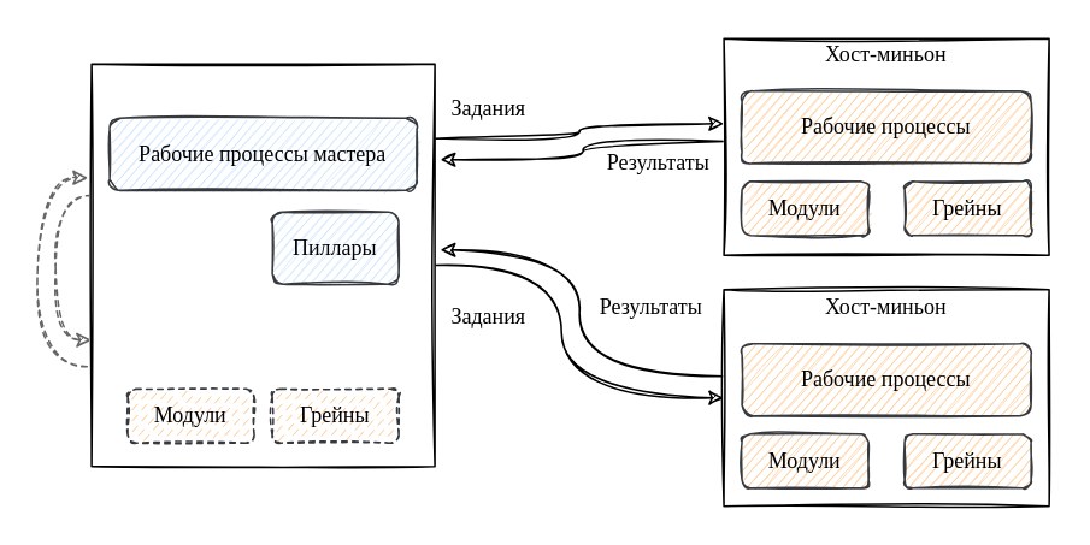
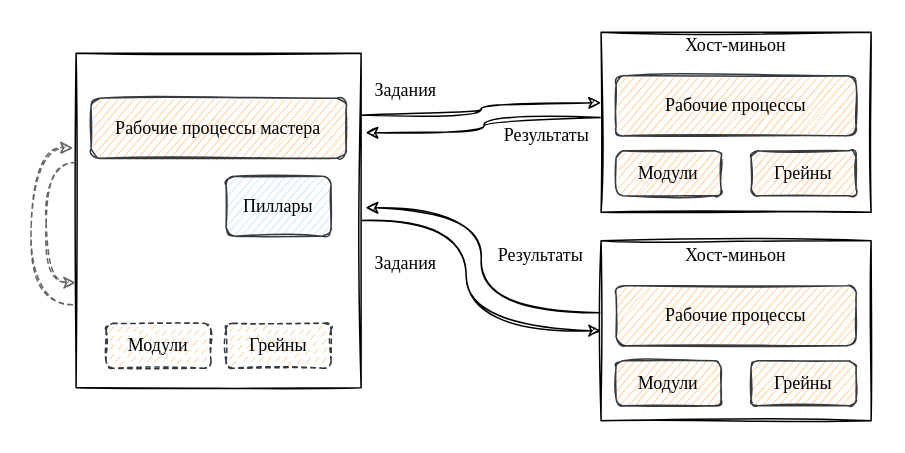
  <mxCell id="0" />
  <mxCell id="1" parent="0" />
  <mxCell id="2" style="edgeStyle=orthogonalEdgeStyle;curved=1;rounded=0;sketch=1;orthogonalLoop=1;jettySize=auto;html=1;fontFamily=Comic Relief;startArrow=none;startFill=0;endArrow=classic;endFill=1;exitX=0.004;exitY=0.474;exitDx=0;exitDy=0;exitPerimeter=0;" parent="1" source="3" edge="1"><mxGeometry relative="1" as="geometry"><mxPoint x="243.06" y="88" as="targetPoint" /></mxGeometry></mxCell>
  <mxCell id="3" value="" style="rounded=0;whiteSpace=wrap;html=1;fontFamily=Comic Relief;sketch=1;fillStyle=solid;" parent="1" vertex="1"><mxGeometry x="400.06" y="21" width="180" height="120" as="geometry" /></mxCell>
  <mxCell id="4" style="edgeStyle=orthogonalEdgeStyle;curved=1;rounded=0;sketch=1;orthogonalLoop=1;jettySize=auto;html=1;fontFamily=Comic Relief;startArrow=none;startFill=0;endArrow=classic;endFill=1;exitX=0.998;exitY=0.185;exitDx=0;exitDy=0;exitPerimeter=0;" parent="1" source="8" edge="1"><mxGeometry relative="1" as="geometry"><mxPoint x="400.06" y="68" as="targetPoint" /></mxGeometry></mxCell>
  <mxCell id="5" style="edgeStyle=orthogonalEdgeStyle;curved=1;rounded=0;sketch=1;orthogonalLoop=1;jettySize=auto;html=1;fontFamily=Comic Relief;startArrow=none;startFill=0;endArrow=classic;endFill=1;exitX=1;exitY=0.5;exitDx=0;exitDy=0;" parent="1" source="8" target="15" edge="1"><mxGeometry relative="1" as="geometry"><mxPoint x="250.06" y="188" as="sourcePoint" /><mxPoint x="390.06" y="248" as="targetPoint" /><Array as="points"><mxPoint x="310.06" y="147" /><mxPoint x="310.06" y="220" /></Array></mxGeometry></mxCell>
  <mxCell id="6" style="edgeStyle=orthogonalEdgeStyle;curved=1;rounded=0;sketch=1;orthogonalLoop=1;jettySize=auto;html=1;fontFamily=Comic Relief;startArrow=none;startFill=0;endArrow=classic;endFill=1;exitX=-0.013;exitY=0.752;exitDx=0;exitDy=0;exitPerimeter=0;dashed=1;fillColor=#f5f5f5;strokeColor=#666666;" parent="1" source="8" edge="1"><mxGeometry relative="1" as="geometry"><mxPoint x="48.06" y="98" as="targetPoint" /><Array as="points"><mxPoint x="20.06" y="203" /><mxPoint x="20.06" y="98" /></Array></mxGeometry></mxCell>
  <mxCell id="7" style="edgeStyle=orthogonalEdgeStyle;curved=1;rounded=0;sketch=1;orthogonalLoop=1;jettySize=auto;html=1;dashed=1;fontFamily=Comic Relief;startArrow=none;startFill=0;endArrow=classic;endFill=1;entryX=0;entryY=0.686;entryDx=0;entryDy=0;entryPerimeter=0;fillColor=#f5f5f5;strokeColor=#666666;" parent="1" target="8" edge="1"><mxGeometry relative="1" as="geometry"><mxPoint x="40.06" y="188" as="targetPoint" /><mxPoint x="50.06" y="108" as="sourcePoint" /><Array as="points"><mxPoint x="30.06" y="108" /><mxPoint x="30.06" y="188" /></Array></mxGeometry></mxCell>
  <mxCell id="8" value="" style="rounded=0;whiteSpace=wrap;html=1;sketch=1;fontFamily=Comic Relief;fillStyle=solid;" parent="1" vertex="1"><mxGeometry x="50.06" y="35" width="190" height="223" as="geometry" /></mxCell>
  <mxCell id="9" value="Рабочие процессы" style="rounded=1;whiteSpace=wrap;html=1;sketch=1;fontFamily=Comic Relief;glass=0;fillColor=#ffcc99;strokeColor=#36393d;" parent="1" vertex="1"><mxGeometry x="410.06" y="50" width="160" height="40" as="geometry" /></mxCell>
  <mxCell id="10" value="Пиллары" style="rounded=1;whiteSpace=wrap;html=1;glass=0;sketch=1;fontFamily=Comic Relief;fillColor=#cce5ff;strokeColor=#36393d;" parent="1" vertex="1"><mxGeometry x="150.06" y="117" width="70" height="40" as="geometry" /></mxCell>
  <mxCell id="11" value="Грейны" style="rounded=1;whiteSpace=wrap;html=1;fontFamily=Comic Relief;sketch=1;fillColor=#ffcc99;strokeColor=#36393d;" parent="1" vertex="1"><mxGeometry x="500.06" y="100" width="70" height="30" as="geometry" /></mxCell>
  <mxCell id="12" value="Модули" style="rounded=1;whiteSpace=wrap;html=1;fontFamily=Comic Relief;sketch=1;fillColor=#ffcc99;strokeColor=#36393d;" parent="1" vertex="1"><mxGeometry x="410.06" y="100" width="70" height="30" as="geometry" /></mxCell>
  <mxCell id="13" value="Хост-миньон" style="text;html=1;strokeColor=none;fillColor=none;align=center;verticalAlign=middle;whiteSpace=wrap;rounded=0;fontFamily=Comic Relief;sketch=1;" parent="1" vertex="1"><mxGeometry x="445.06" y="20" width="90" height="20" as="geometry" /></mxCell>
  <mxCell id="14" style="edgeStyle=orthogonalEdgeStyle;curved=1;rounded=0;sketch=1;orthogonalLoop=1;jettySize=auto;html=1;fontFamily=Comic Relief;startArrow=none;startFill=0;endArrow=classic;endFill=1;exitX=0;exitY=0.4;exitDx=0;exitDy=0;exitPerimeter=0;" parent="1" source="15" edge="1"><mxGeometry relative="1" as="geometry"><mxPoint x="243.06" y="138" as="targetPoint" /><Array as="points"><mxPoint x="320.06" y="208" /><mxPoint x="320.06" y="138" /><mxPoint x="243.06" y="138" /></Array></mxGeometry></mxCell>
  <mxCell id="15" value="" style="rounded=0;whiteSpace=wrap;html=1;fontFamily=Comic Relief;sketch=1;fillStyle=solid;" parent="1" vertex="1"><mxGeometry x="400.06" y="160" width="180" height="120" as="geometry" /></mxCell>
  <mxCell id="16" value="Рабочие процессы" style="rounded=1;whiteSpace=wrap;html=1;sketch=1;fontFamily=Comic Relief;glass=0;fillColor=#ffcc99;strokeColor=#36393d;" parent="1" vertex="1"><mxGeometry x="410.06" y="190" width="160" height="40" as="geometry" /></mxCell>
  <mxCell id="17" value="Грейны" style="rounded=1;whiteSpace=wrap;html=1;fontFamily=Comic Relief;sketch=1;fillColor=#ffcc99;strokeColor=#36393d;" parent="1" vertex="1"><mxGeometry x="500.06" y="240" width="70" height="30" as="geometry" /></mxCell>
  <mxCell id="18" value="Модули" style="rounded=1;whiteSpace=wrap;html=1;fontFamily=Comic Relief;sketch=1;fillColor=#ffcc99;strokeColor=#36393d;" parent="1" vertex="1"><mxGeometry x="410.06" y="240" width="70" height="30" as="geometry" /></mxCell>
  <mxCell id="19" value="Хост-миньон" style="text;html=1;strokeColor=none;fillColor=none;align=center;verticalAlign=middle;whiteSpace=wrap;rounded=0;fontFamily=Comic Relief;sketch=1;" parent="1" vertex="1"><mxGeometry x="445.06" y="160" width="90" height="20" as="geometry" /></mxCell>
- <mxCell id="20" value="Рабочие процессы мастера" style="rounded=1;whiteSpace=wrap;html=1;sketch=1;fontFamily=Comic Relief;glass=0;fillColor=#cce5ff;strokeColor=#36393d;" parent="1" vertex="1"><mxGeometry x="60.06" y="65" width="170" height="40" as="geometry" /></mxCell>
+ <mxCell id="20" value="Рабочие процессы мастера" style="rounded=1;whiteSpace=wrap;html=1;sketch=1;fontFamily=Comic Relief;glass=0;fillColor=#ffcc99;strokeColor=#36393d;" parent="1" vertex="1"><mxGeometry x="60.06" y="65" width="170" height="40" as="geometry" /></mxCell>
  <mxCell id="21" value="Задания" style="text;html=1;strokeColor=none;fillColor=none;align=center;verticalAlign=middle;whiteSpace=wrap;rounded=0;glass=0;sketch=1;fontFamily=Comic Relief;" parent="1" vertex="1"><mxGeometry x="250.06" y="50" width="40" height="20" as="geometry" /></mxCell>
  <mxCell id="22" value="Результаты" style="text;html=1;strokeColor=none;fillColor=none;align=center;verticalAlign=middle;whiteSpace=wrap;rounded=0;glass=0;sketch=1;fontFamily=Comic Relief;" parent="1" vertex="1"><mxGeometry x="344.06" y="80" width="40" height="20" as="geometry" /></mxCell>
  <mxCell id="23" value="Задания" style="text;html=1;strokeColor=none;fillColor=none;align=center;verticalAlign=middle;whiteSpace=wrap;rounded=0;glass=0;sketch=1;fontFamily=Comic Relief;" parent="1" vertex="1"><mxGeometry x="250.06" y="165" width="40" height="20" as="geometry" /></mxCell>
  <mxCell id="24" value="Результаты" style="text;html=1;strokeColor=none;fillColor=none;align=center;verticalAlign=middle;whiteSpace=wrap;rounded=0;glass=0;sketch=1;fontFamily=Comic Relief;" parent="1" vertex="1"><mxGeometry x="340.06" y="160" width="40" height="20" as="geometry" /></mxCell>
  <mxCell id="25" value="Грейны" style="rounded=1;whiteSpace=wrap;html=1;fontFamily=Comic Relief;sketch=1;dashed=1;fillColor=#ffcc99;strokeColor=#36393d;fillStyle=dashed;" parent="1" vertex="1"><mxGeometry x="150.06" y="215" width="70" height="30" as="geometry" /></mxCell>
  <mxCell id="26" value="Модули" style="rounded=1;whiteSpace=wrap;html=1;fontFamily=Comic Relief;sketch=1;dashed=1;fillColor=#ffcc99;strokeColor=#36393d;fillStyle=dashed;" parent="1" vertex="1"><mxGeometry x="70.06" y="215" width="70" height="30" as="geometry" /></mxCell>
